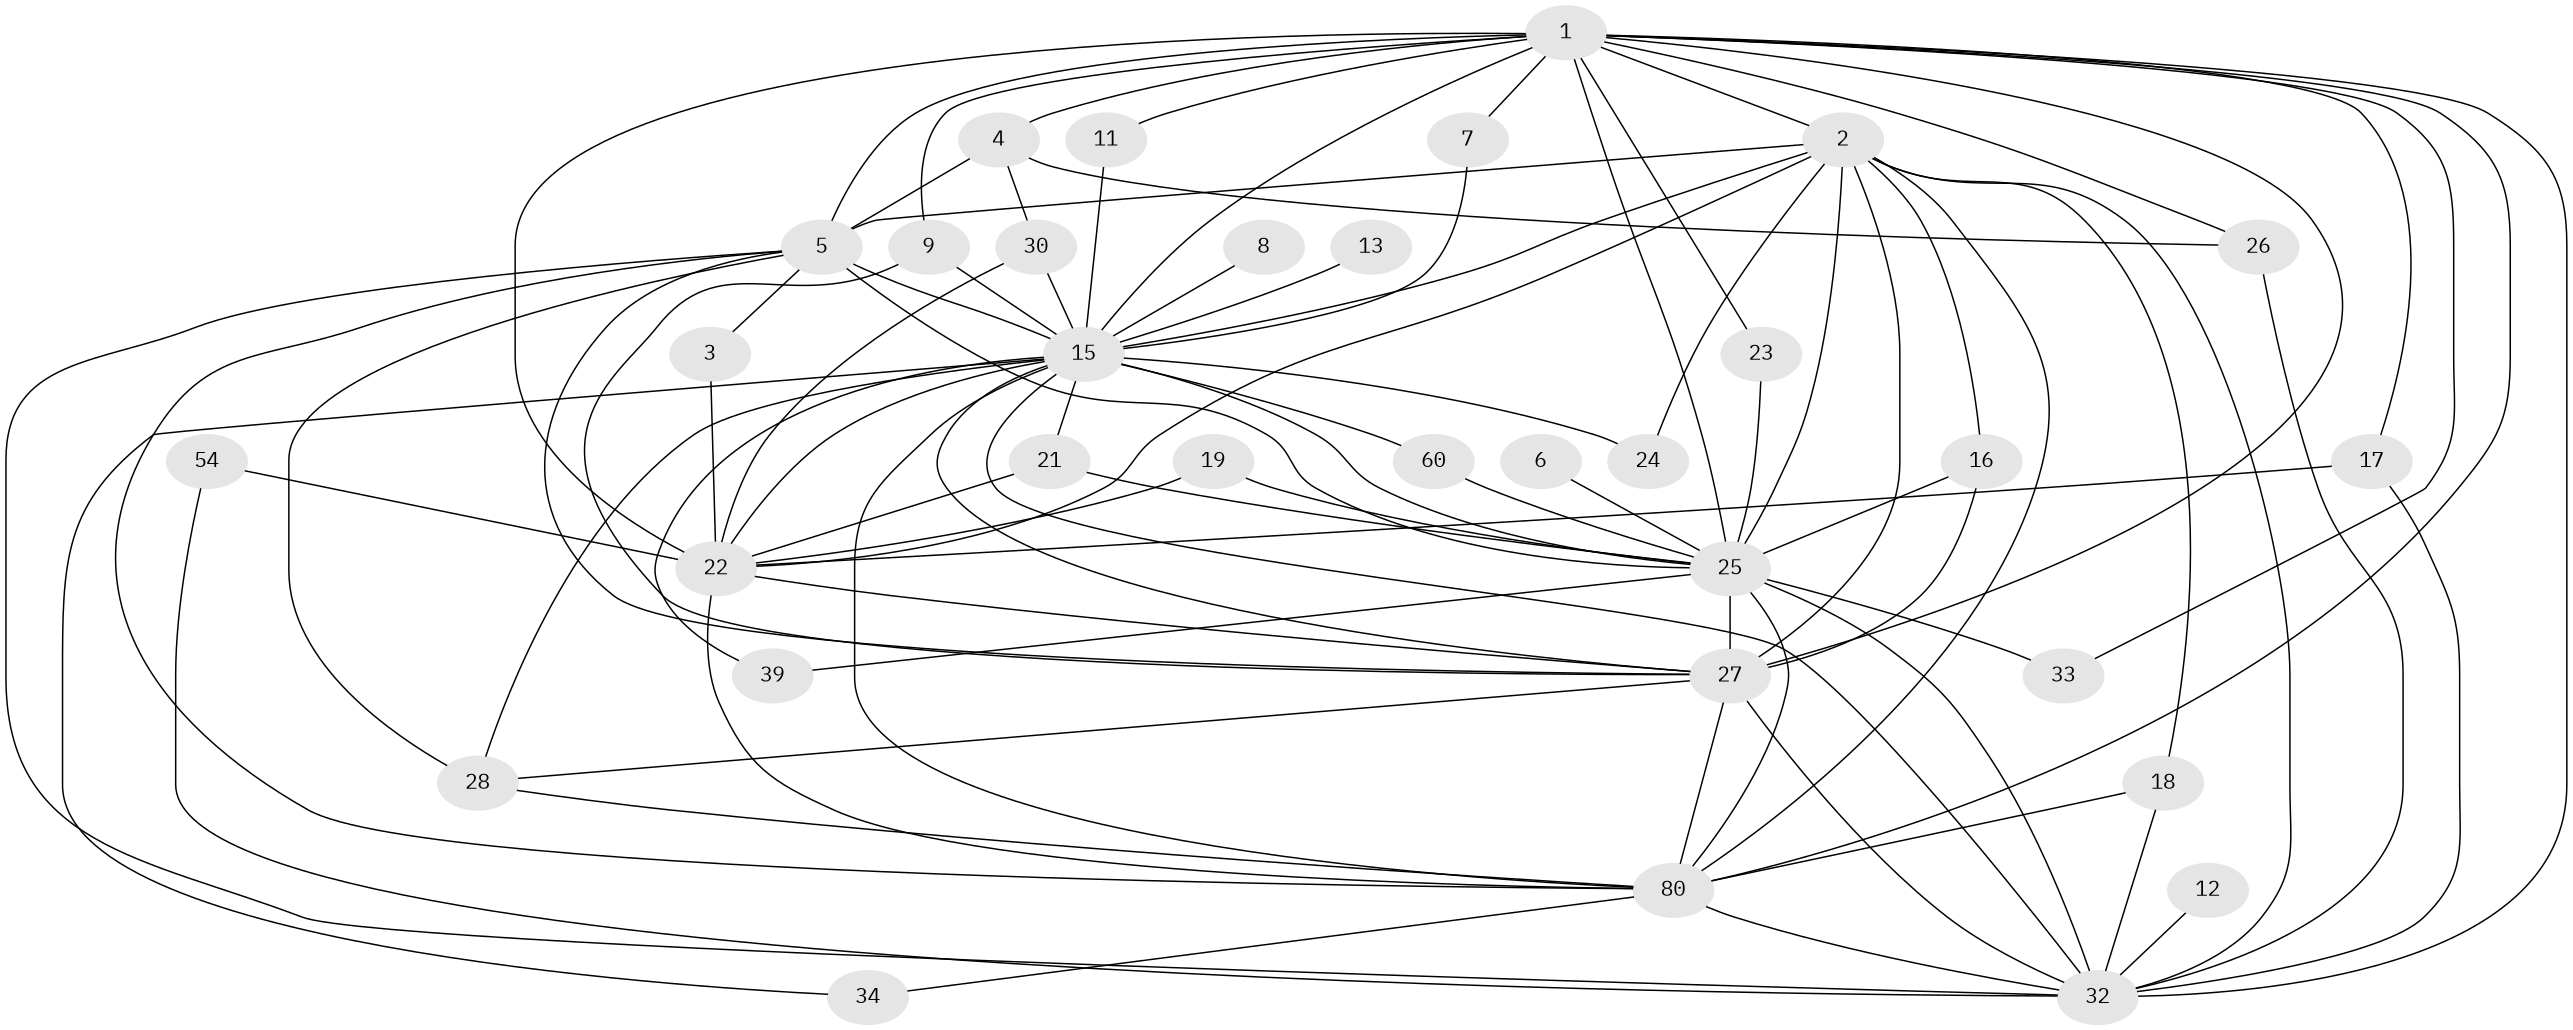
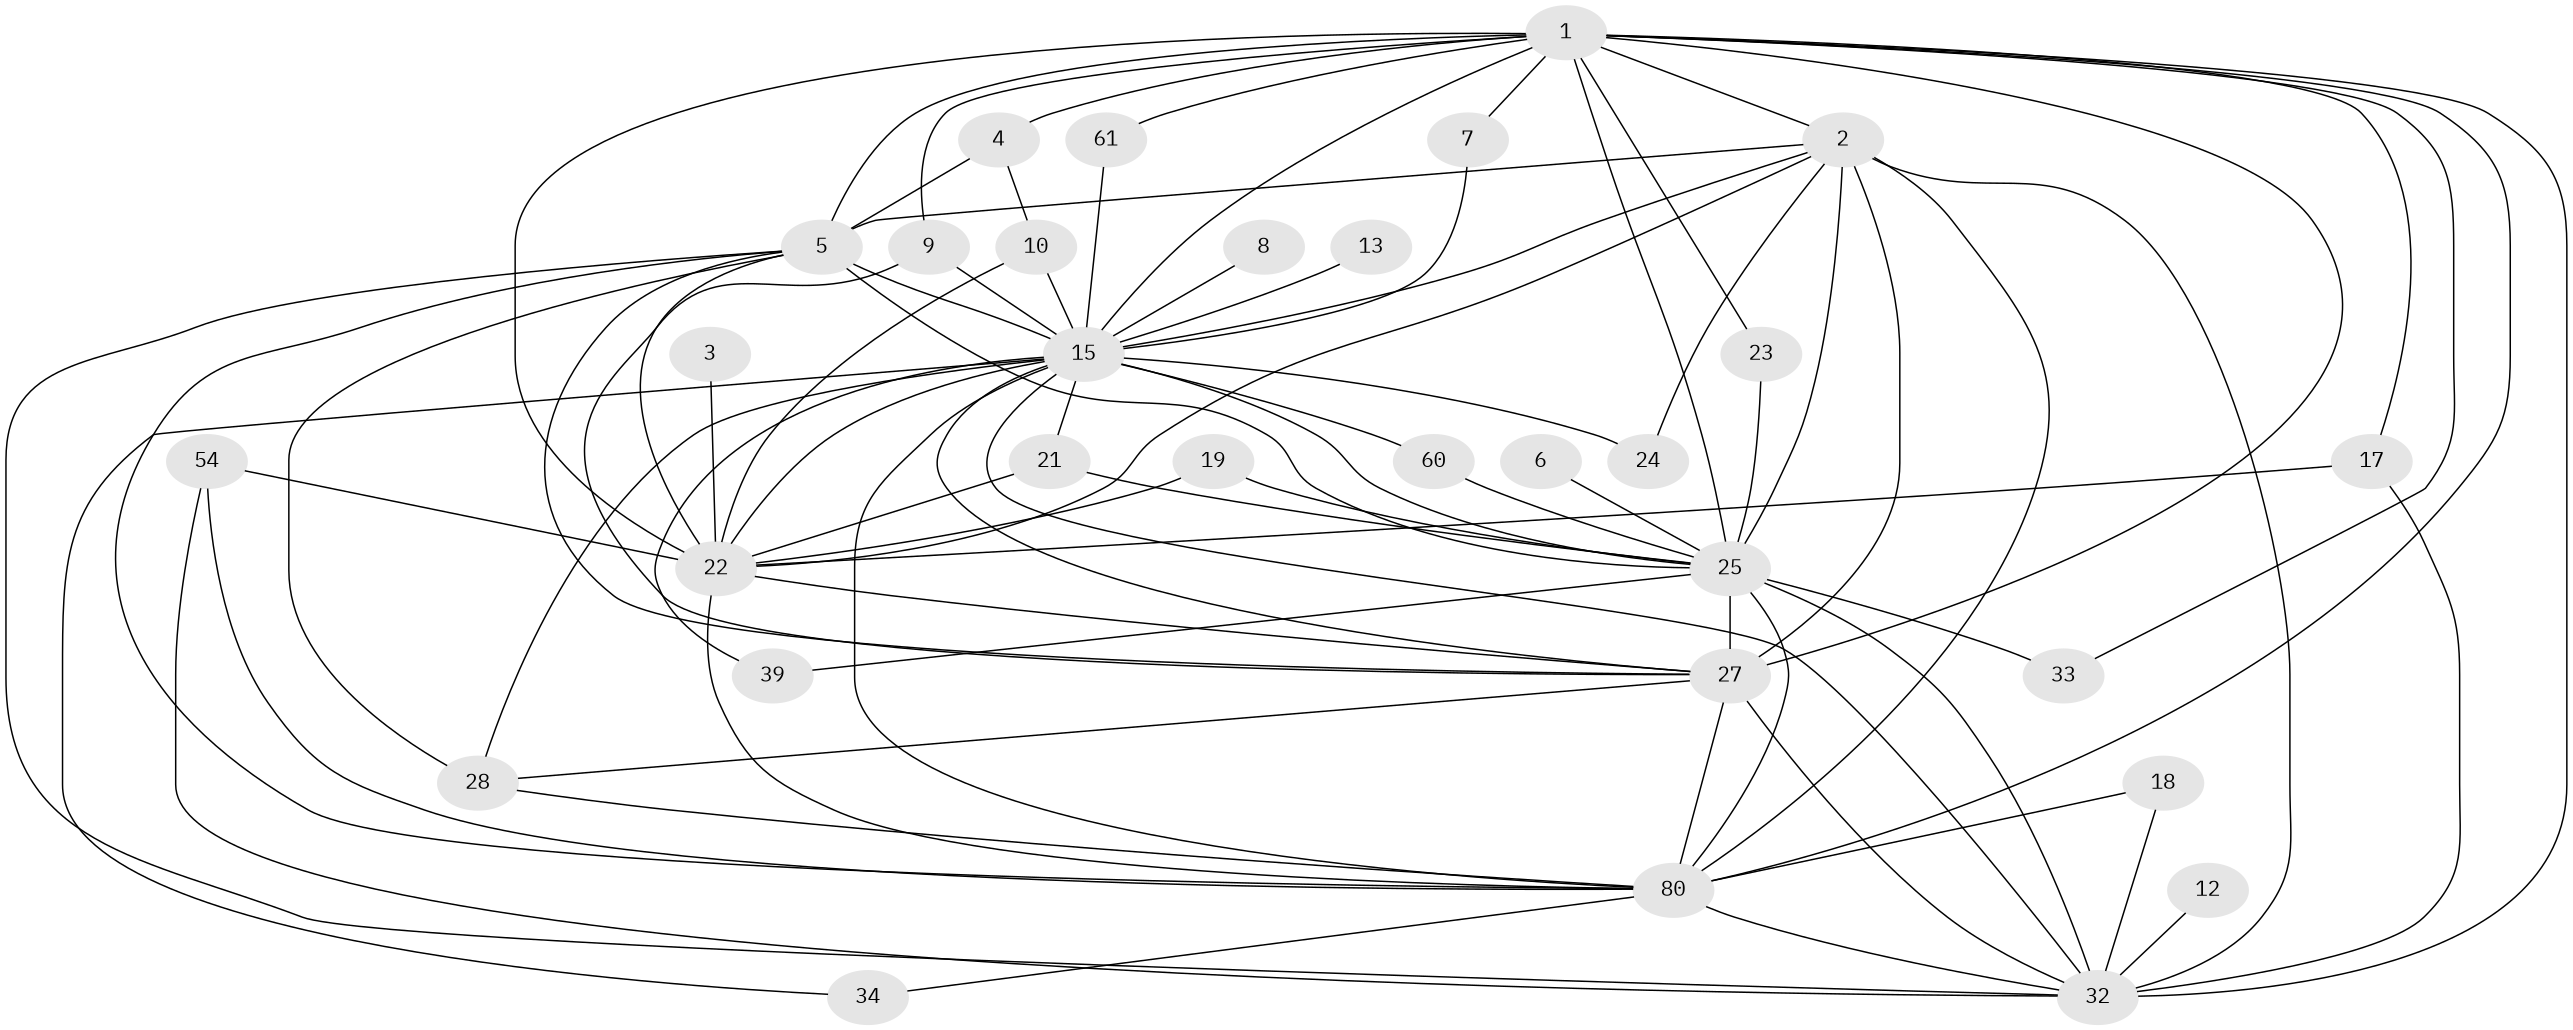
  graph {
    fontname="IBM Plex Mono"
    node [color=gray90 fontname="IBM Plex Mono" style=filled]
    edge [fontname="IBM Plex Mono" weight=1.0]
    1
    2
    4
    5
    7
-   11
+   11 [label=61]
    15
    17
    22
    23
    25
-   26
    27
    n14 [label=80]
    32
    33
    9
-   16
    18
    24
-   10 [label=30]
+   10
    28
    8
    n24 [label=60]
    21
    n26 [label=39]
    34
    3
    6
    12
    13
    n32 [label=54]
    19
    1 -- 2 [weight=2.0]
    1 -- 4
    1 -- 5 [weight=2.0]
    1 -- 7
    1 -- 11
    1 -- 15 [weight=2.0]
    1 -- 17
    1 -- 22 [weight=3.0]
    1 -- 23
    1 -- 25 [weight=2.0]
-   1 -- 26
    1 -- 27 [weight=2.0]
    1 -- n14 [weight=2.0]
    1 -- 32 [weight=2.0]
    1 -- 33
    1 -- 9
    2 -- 5 [weight=3.0]
    2 -- 15
    2 -- 22
    2 -- 25 [weight=3.0]
    2 -- 27 [weight=3.0]
    2 -- n14 [weight=2.0]
    2 -- 32
-   2 -- 16
-   2 -- 18
    2 -- 24
    4 -- 5
-   4 -- 26
    4 -- 10
    5 -- 15 [weight=3.0]
-   5 -- 3
+   5 -- 22
    5 -- 25
    5 -- 27
    5 -- n14
    5 -- 32
    5 -- 28
    7 -- 15
    11 -- 15
    15 -- 22
    15 -- 25
    15 -- 27
    15 -- n14
    15 -- 32
    15 -- 24
    15 -- 28
    15 -- n24
    15 -- 21
    15 -- n26
    15 -- 34
    17 -- 22
    17 -- 32
    22 -- 27
    22 -- n14
    23 -- 25
    25 -- 27
    25 -- n14
    25 -- 32
    25 -- 33
    25 -- n26
-   26 -- 32
    27 -- n14 [weight=2.0]
    27 -- 32 [weight=2.0]
    27 -- 28
    n14 -- 32
    n14 -- 34
    9 -- 15
    9 -- 27
-   16 -- 25
-   16 -- 27
    18 -- n14
    18 -- 32
    10 -- 15
    10 -- 22
    28 -- n14
    8 -- 15
    n24 -- 25
    21 -- 22
    21 -- 25
    3 -- 22
    6 -- 25
    12 -- 32
    13 -- 15
    n32 -- 22
+   n32 -- n14
    n32 -- 32
    19 -- 22
    19 -- 25
  }
